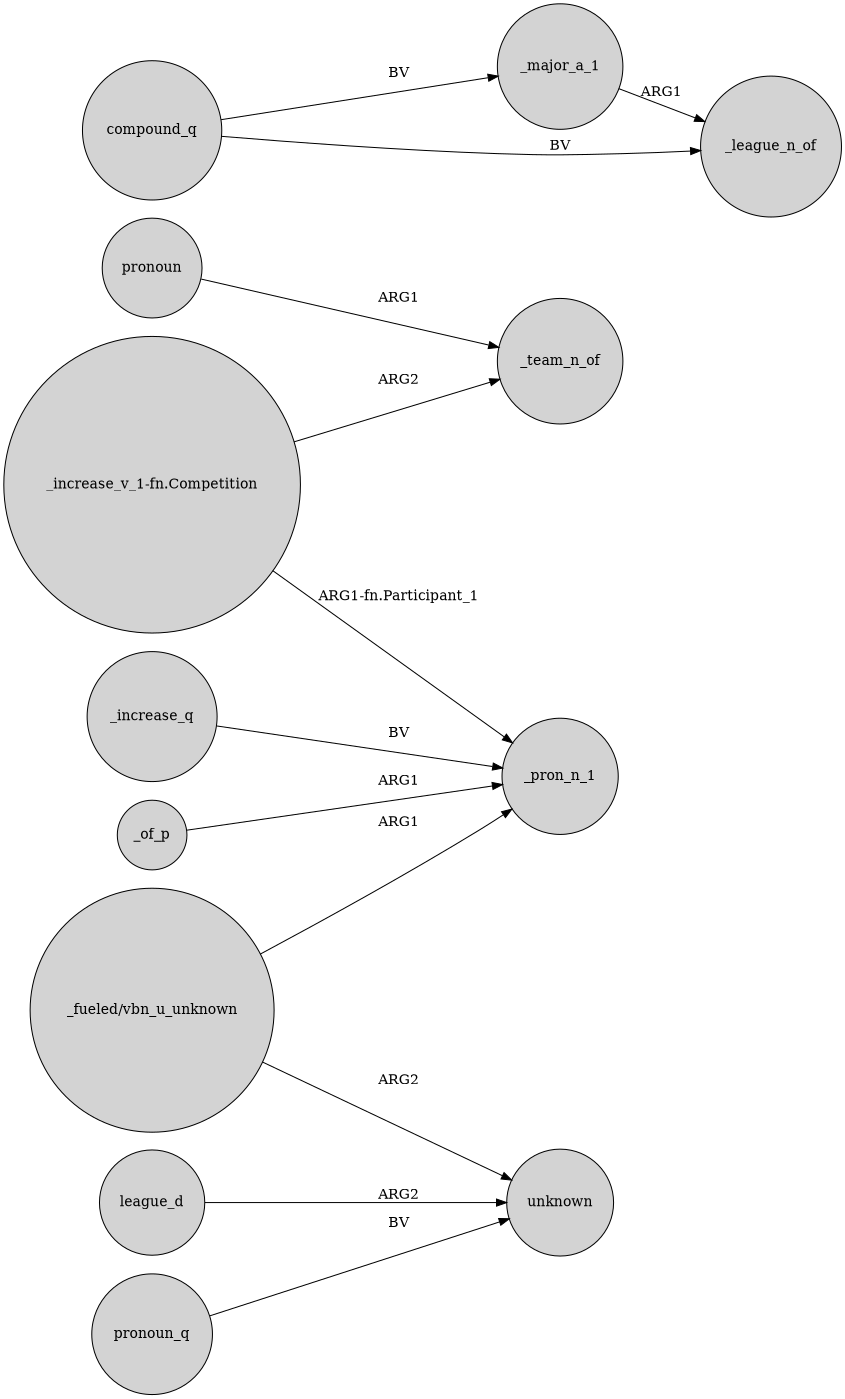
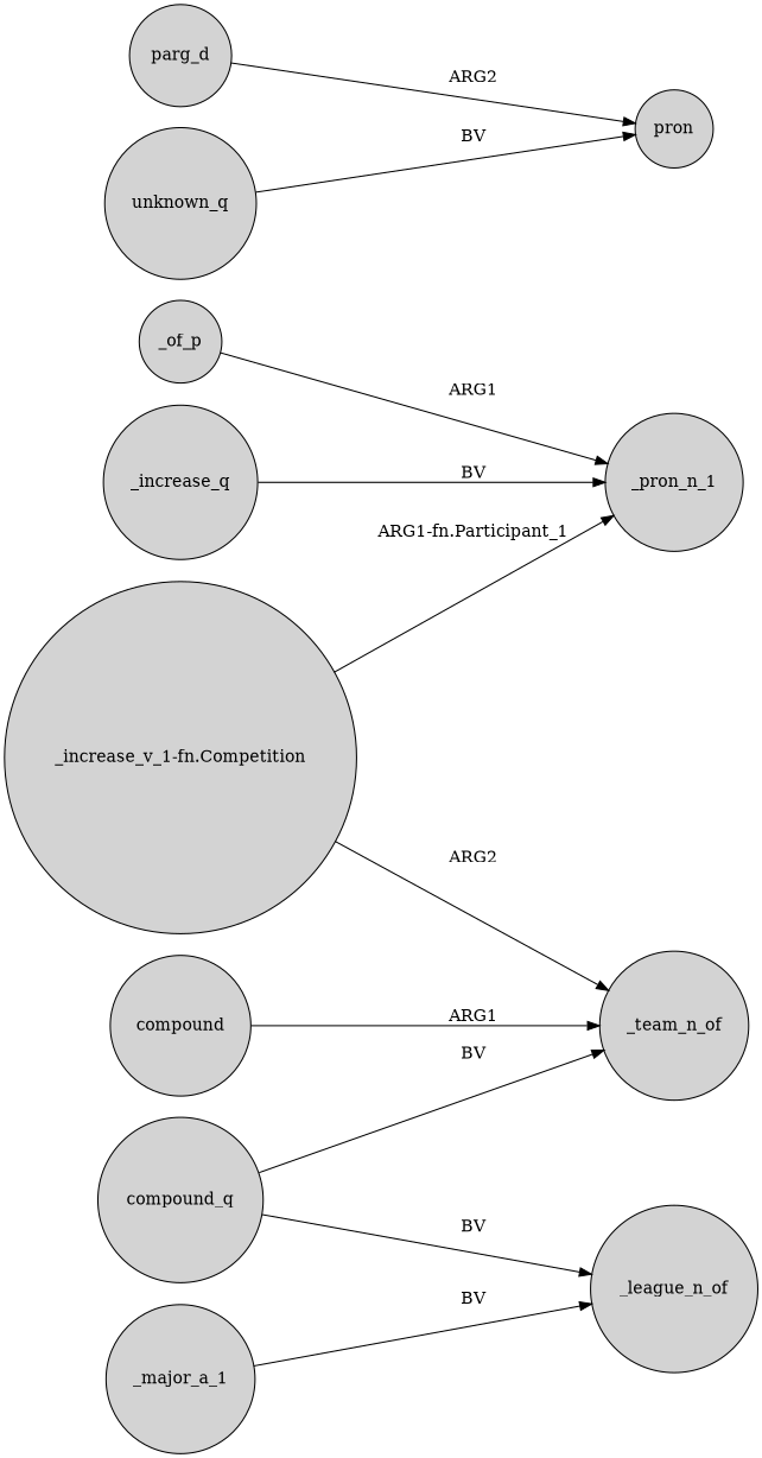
  digraph {
    rankdir=LR
    node [shape=circle style=filled]
    n1 [label=_pron_n_1]
    "_increase_v_1-fn.Competition"
    _team_n_of
    _of_p
    _major_a_1
    _league_n_of
-   compound [label=pronoun]
-   parg_d [label=league_d]
-   pron [label=unknown]
-   "_fueled/vbn_u_unknown"
+   compound
+   parg_d
+   pron
    n11 [label=compound_q]
    n12 [label=_increase_q]
-   pronoun_q
+   pronoun_q [label=unknown_q]
    "_increase_v_1-fn.Competition" -> n1 [label="ARG1-fn.Participant_1"]
    "_increase_v_1-fn.Competition" -> _team_n_of [label=ARG2]
    _of_p -> n1 [label=ARG1]
-   _major_a_1 -> _league_n_of [label=ARG1]
+   _major_a_1 -> _league_n_of [label=BV]
    compound -> _team_n_of [label=ARG1]
    parg_d -> pron [label=ARG2]
-   "_fueled/vbn_u_unknown" -> n1 [label=ARG1]
-   "_fueled/vbn_u_unknown" -> pron [label=ARG2]
-   n11 -> _major_a_1 [label=BV]
+   n11 -> _team_n_of [label=BV]
    n11 -> _league_n_of [label=BV]
    n12 -> n1 [label=BV]
    pronoun_q -> pron [label=BV]
  }
